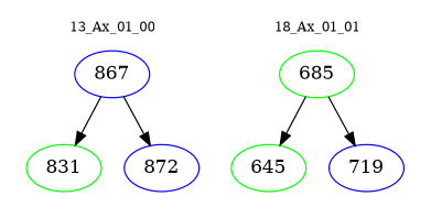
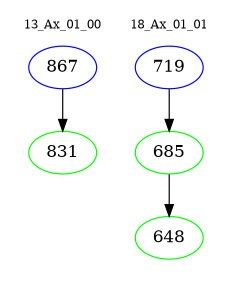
  digraph {
    node [color=blue]
    edge [color=black]
    n1 [label=867]
    n2 [color=green label=831]
-   n3 [label=872]
    n4 [color=green label=685]
-   n5 [color=green label=645]
+   n5 [color=green label=648]
    n6 [label=719]
    subgraph cluster_1 {
      color=white
      fontsize=10
      label="13_Ax_01_00"
      n1
      n2
-     n3
    }
    subgraph cluster_2 {
      color=white
      fontsize=10
      label="18_Ax_01_01"
      n4
      n5
      n6
    }
    n1 -> n2
-   n1 -> n3
    n4 -> n5
-   n4 -> n6
+   n6 -> n4
  }
